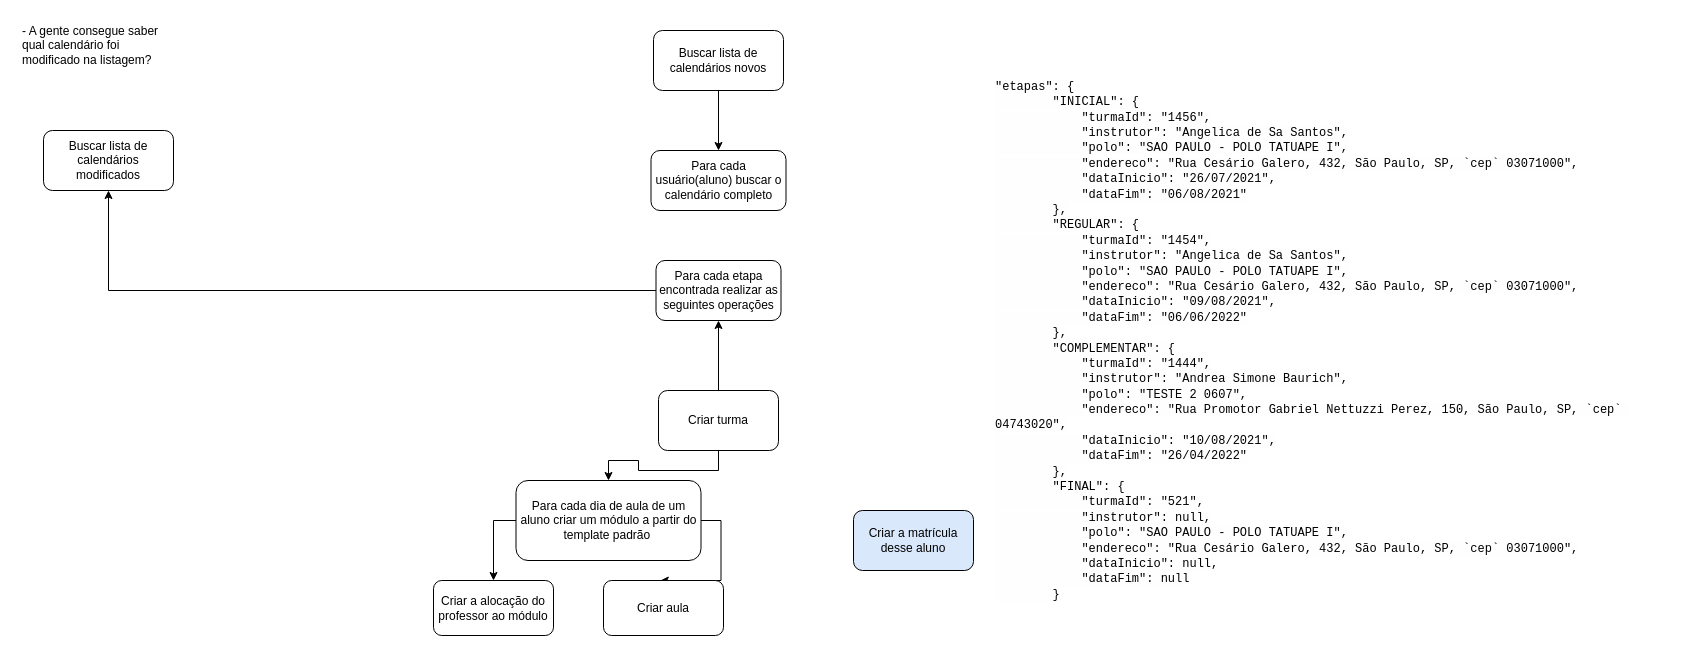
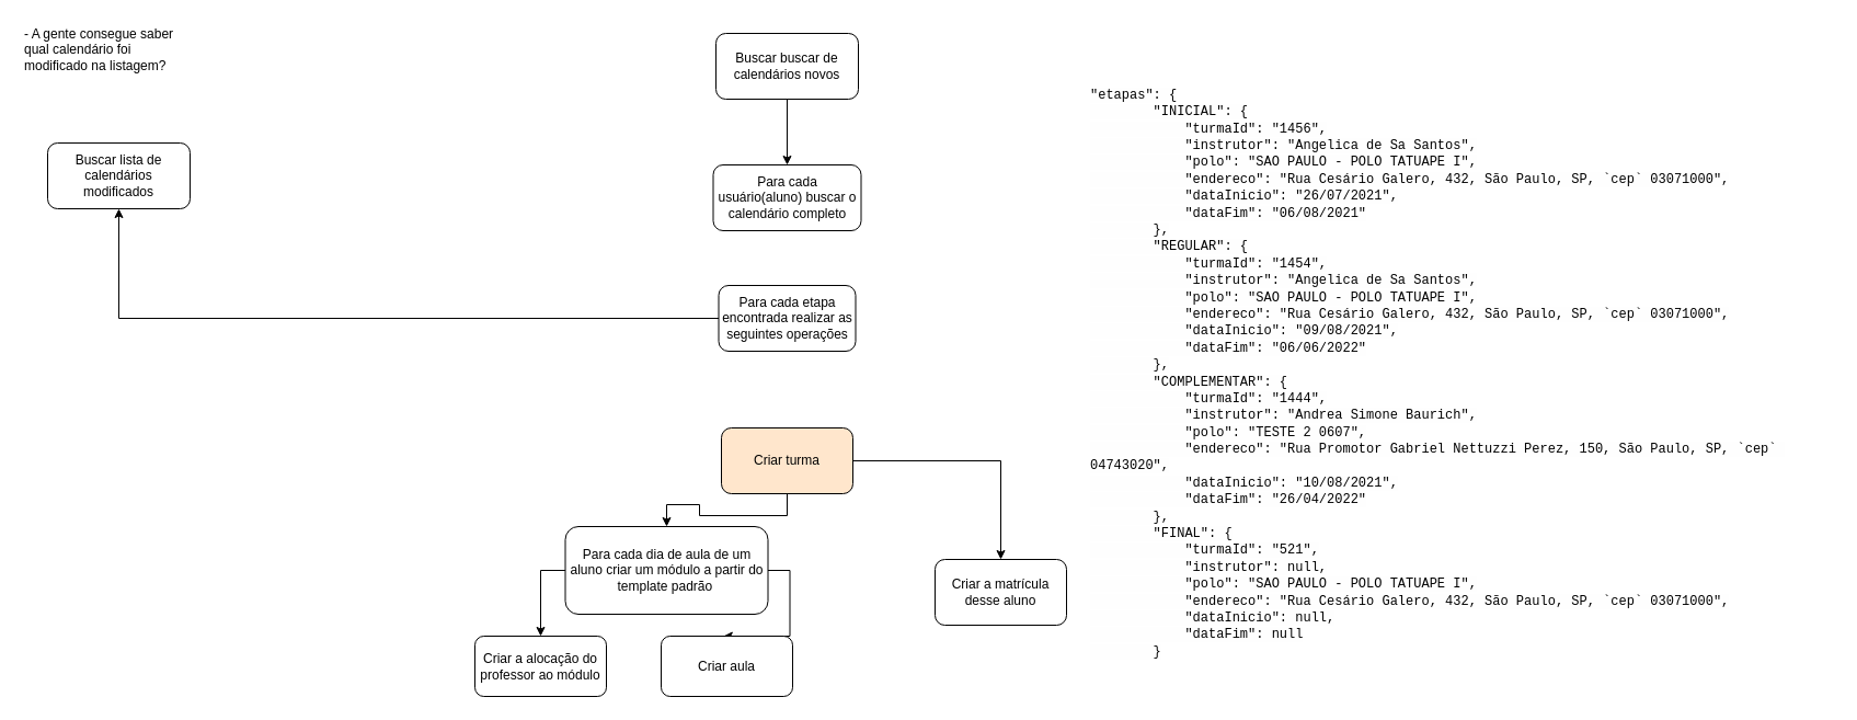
  <mxCell id="0" />
  <mxCell id="1" parent="0" />
  <mxCell id="2" value="&lt;div style=&quot;&quot;&gt;&lt;span style=&quot;font-family: Monaco, Menlo, Consolas, &amp;quot;Courier New&amp;quot;, monospace; font-variant-ligatures: none; white-space-collapse: preserve; background-color: rgba(232, 232, 232, 0.04);&quot;&gt;&lt;font style=&quot;color: rgb(0, 0, 0);&quot;&gt;&quot;etapas&quot;: {&lt;br&gt;        &quot;INICIAL&quot;: {&lt;br&gt;            &quot;turmaId&quot;: &quot;1456&quot;,&lt;br&gt;            &quot;instrutor&quot;: &quot;Angelica de Sa Santos&quot;,&lt;br&gt;            &quot;polo&quot;: &quot;SAO PAULO - POLO TATUAPE I&quot;,&lt;br&gt;            &quot;endereco&quot;: &quot;Rua Cesário Galero, 432, São Paulo, SP, `cep` 03071000&quot;,&lt;br&gt;            &quot;dataInicio&quot;: &quot;26/07/2021&quot;,&lt;br&gt;            &quot;dataFim&quot;: &quot;06/08/2021&quot;&lt;br&gt;        },&lt;br&gt;        &quot;REGULAR&quot;: {&lt;br&gt;            &quot;turmaId&quot;: &quot;1454&quot;,&lt;br&gt;            &quot;instrutor&quot;: &quot;Angelica de Sa Santos&quot;,&lt;br&gt;            &quot;polo&quot;: &quot;SAO PAULO - POLO TATUAPE I&quot;,&lt;br&gt;            &quot;endereco&quot;: &quot;Rua Cesário Galero, 432, São Paulo, SP, `cep` 03071000&quot;,&lt;br&gt;            &quot;dataInicio&quot;: &quot;09/08/2021&quot;,&lt;br&gt;            &quot;dataFim&quot;: &quot;06/06/2022&quot;&lt;br&gt;        },&lt;br&gt;        &quot;COMPLEMENTAR&quot;: {&lt;br&gt;            &quot;turmaId&quot;: &quot;1444&quot;,&lt;br&gt;            &quot;instrutor&quot;: &quot;Andrea Simone Baurich&quot;,&lt;br&gt;            &quot;polo&quot;: &quot;TESTE 2 0607&quot;,&lt;br&gt;            &quot;endereco&quot;: &quot;Rua Promotor Gabriel Nettuzzi Perez, 150, São Paulo, SP, `cep` 04743020&quot;,&lt;br&gt;            &quot;dataInicio&quot;: &quot;10/08/2021&quot;,&lt;br&gt;            &quot;dataFim&quot;: &quot;26/04/2022&quot;&lt;br&gt;        },&lt;br&gt;        &quot;FINAL&quot;: {&lt;br&gt;            &quot;turmaId&quot;: &quot;521&quot;,&lt;br&gt;            &quot;instrutor&quot;: null,&lt;br&gt;            &quot;polo&quot;: &quot;SAO PAULO - POLO TATUAPE I&quot;,&lt;br&gt;            &quot;endereco&quot;: &quot;Rua Cesário Galero, 432, São Paulo, SP, `cep` 03071000&quot;,&lt;br&gt;            &quot;dataInicio&quot;: null,&lt;br&gt;            &quot;dataFim&quot;: null&lt;br&gt;        }&lt;/font&gt;&lt;/span&gt;&lt;/div&gt;" style="text;html=1;align=left;verticalAlign=middle;whiteSpace=wrap;rounded=0;" vertex="1" parent="1"><mxGeometry x="993" y="110" width="680" height="460" as="geometry" /></mxCell>
  <mxCell id="3" value="Buscar lista de calendários modificados" style="rounded=1;whiteSpace=wrap;html=1;fontSize=12;glass=0;strokeWidth=1;shadow=0;" vertex="1" parent="1"><mxGeometry x="43" y="130" width="130" height="60" as="geometry" /></mxCell>
  <mxCell id="4" value="- A gente consegue saber qual calendário foi modificado na listagem?" style="text;html=1;align=left;verticalAlign=middle;whiteSpace=wrap;rounded=0;" vertex="1" parent="1"><mxGeometry x="20" y="20" width="153" height="50" as="geometry" /></mxCell>
  <mxCell id="5" value="" style="group" vertex="1" connectable="0" parent="1"><mxGeometry x="433" y="30" width="540" height="605" as="geometry" /></mxCell>
  <mxCell id="6" value="" style="edgeStyle=orthogonalEdgeStyle;rounded=0;orthogonalLoop=1;jettySize=auto;html=1;fontSize=12;" edge="1" parent="5" source="7" target="8"><mxGeometry relative="1" as="geometry" /></mxCell>
- <mxCell id="7" value="Buscar lista de calendários novos" style="rounded=1;whiteSpace=wrap;html=1;fontSize=12;glass=0;strokeWidth=1;shadow=0;" parent="5" vertex="1"><mxGeometry x="220" width="130" height="60" as="geometry" /></mxCell>
+ <mxCell id="7" value="Buscar buscar de calendários novos" style="rounded=1;whiteSpace=wrap;html=1;fontSize=12;glass=0;strokeWidth=1;shadow=0;" parent="5" vertex="1"><mxGeometry x="220" width="130" height="60" as="geometry" /></mxCell>
  <mxCell id="8" value="Para cada usuário(aluno) buscar o calendário completo" style="rounded=1;whiteSpace=wrap;html=1;fontSize=12;glass=0;strokeWidth=1;shadow=0;" parent="5" vertex="1"><mxGeometry x="217.5" y="120" width="135" height="60" as="geometry" /></mxCell>
  <mxCell id="9" value="" style="edgeStyle=orthogonalEdgeStyle;rounded=0;orthogonalLoop=1;jettySize=auto;html=1;fontSize=12;" edge="1" parent="5" source="10" target="3"><mxGeometry relative="1" as="geometry" /></mxCell>
  <mxCell id="10" value="Para cada etapa encontrada realizar as seguintes operações" style="rounded=1;whiteSpace=wrap;html=1;glass=0;strokeWidth=1;shadow=0;fontSize=12;" vertex="1" parent="5"><mxGeometry x="222.5" y="230" width="125" height="60" as="geometry" /></mxCell>
  <mxCell id="11" value="" style="edgeStyle=orthogonalEdgeStyle;rounded=0;orthogonalLoop=1;jettySize=auto;html=1;exitX=1;exitY=0.5;exitDx=0;exitDy=0;entryX=0.473;entryY=-0.002;entryDx=0;entryDy=0;entryPerimeter=0;" edge="1" parent="5" source="12" target="19"><mxGeometry relative="1" as="geometry" /></mxCell>
  <mxCell id="12" value="Para cada dia de aula de um aluno criar um módulo a partir do template padrão&amp;nbsp;" style="rounded=1;whiteSpace=wrap;html=1;glass=0;strokeWidth=1;shadow=0;fontSize=12;" vertex="1" parent="5"><mxGeometry x="82.5" y="450" width="185" height="80" as="geometry" /></mxCell>
- <mxCell id="13" value="Criar a matrícula desse aluno" style="whiteSpace=wrap;html=1;rounded=1;glass=0;strokeWidth=1;shadow=0;fontSize=12;fillColor=#dae8fc;" vertex="1" parent="5"><mxGeometry x="420" y="480" width="120" height="60" as="geometry" /></mxCell>
+ <mxCell id="13" value="Criar a matrícula desse aluno" style="whiteSpace=wrap;html=1;rounded=1;glass=0;strokeWidth=1;shadow=0;fontSize=12;" vertex="1" parent="5"><mxGeometry x="420" y="480" width="120" height="60" as="geometry" /></mxCell>
  <mxCell id="14" value="Criar a alocação do professor ao módulo" style="whiteSpace=wrap;html=1;rounded=1;glass=0;strokeWidth=1;shadow=0;fontSize=12;" vertex="1" parent="5"><mxGeometry y="550" width="120" height="55" as="geometry" /></mxCell>
  <mxCell id="15" value="" style="edgeStyle=orthogonalEdgeStyle;rounded=0;orthogonalLoop=1;jettySize=auto;html=1;" edge="1" parent="5" source="17" target="12"><mxGeometry relative="1" as="geometry" /></mxCell>
- <mxCell id="16" style="edgeStyle=orthogonalEdgeStyle;rounded=0;orthogonalLoop=1;jettySize=auto;html=1;" edge="1" parent="5" source="17" target="10"><mxGeometry relative="1" as="geometry" /></mxCell>
- <mxCell id="17" value="Criar turma" style="whiteSpace=wrap;html=1;rounded=1;glass=0;strokeWidth=1;shadow=0;fontSize=12;" vertex="1" parent="5"><mxGeometry x="225" y="360" width="120" height="60" as="geometry" /></mxCell>
+ <mxCell id="16" style="edgeStyle=orthogonalEdgeStyle;rounded=0;orthogonalLoop=1;jettySize=auto;html=1;entryX=0.5;entryY=0;entryDx=0;entryDy=0;" edge="1" parent="5" source="17" target="13"><mxGeometry relative="1" as="geometry" /></mxCell>
+ <mxCell id="17" value="Criar turma" style="whiteSpace=wrap;html=1;rounded=1;glass=0;strokeWidth=1;shadow=0;fontSize=12;fillColor=#ffe6cc;" vertex="1" parent="5"><mxGeometry x="225" y="360" width="120" height="60" as="geometry" /></mxCell>
  <mxCell id="18" style="edgeStyle=orthogonalEdgeStyle;rounded=0;orthogonalLoop=1;jettySize=auto;html=1;entryX=0.5;entryY=0;entryDx=0;entryDy=0;fontSize=12;exitX=0;exitY=0.5;exitDx=0;exitDy=0;" edge="1" parent="5" source="12" target="14"><mxGeometry relative="1" as="geometry" /></mxCell>
  <mxCell id="19" value="Criar aula" style="whiteSpace=wrap;html=1;rounded=1;glass=0;strokeWidth=1;shadow=0;" vertex="1" parent="5"><mxGeometry x="170" y="550" width="120" height="55" as="geometry" /></mxCell>
